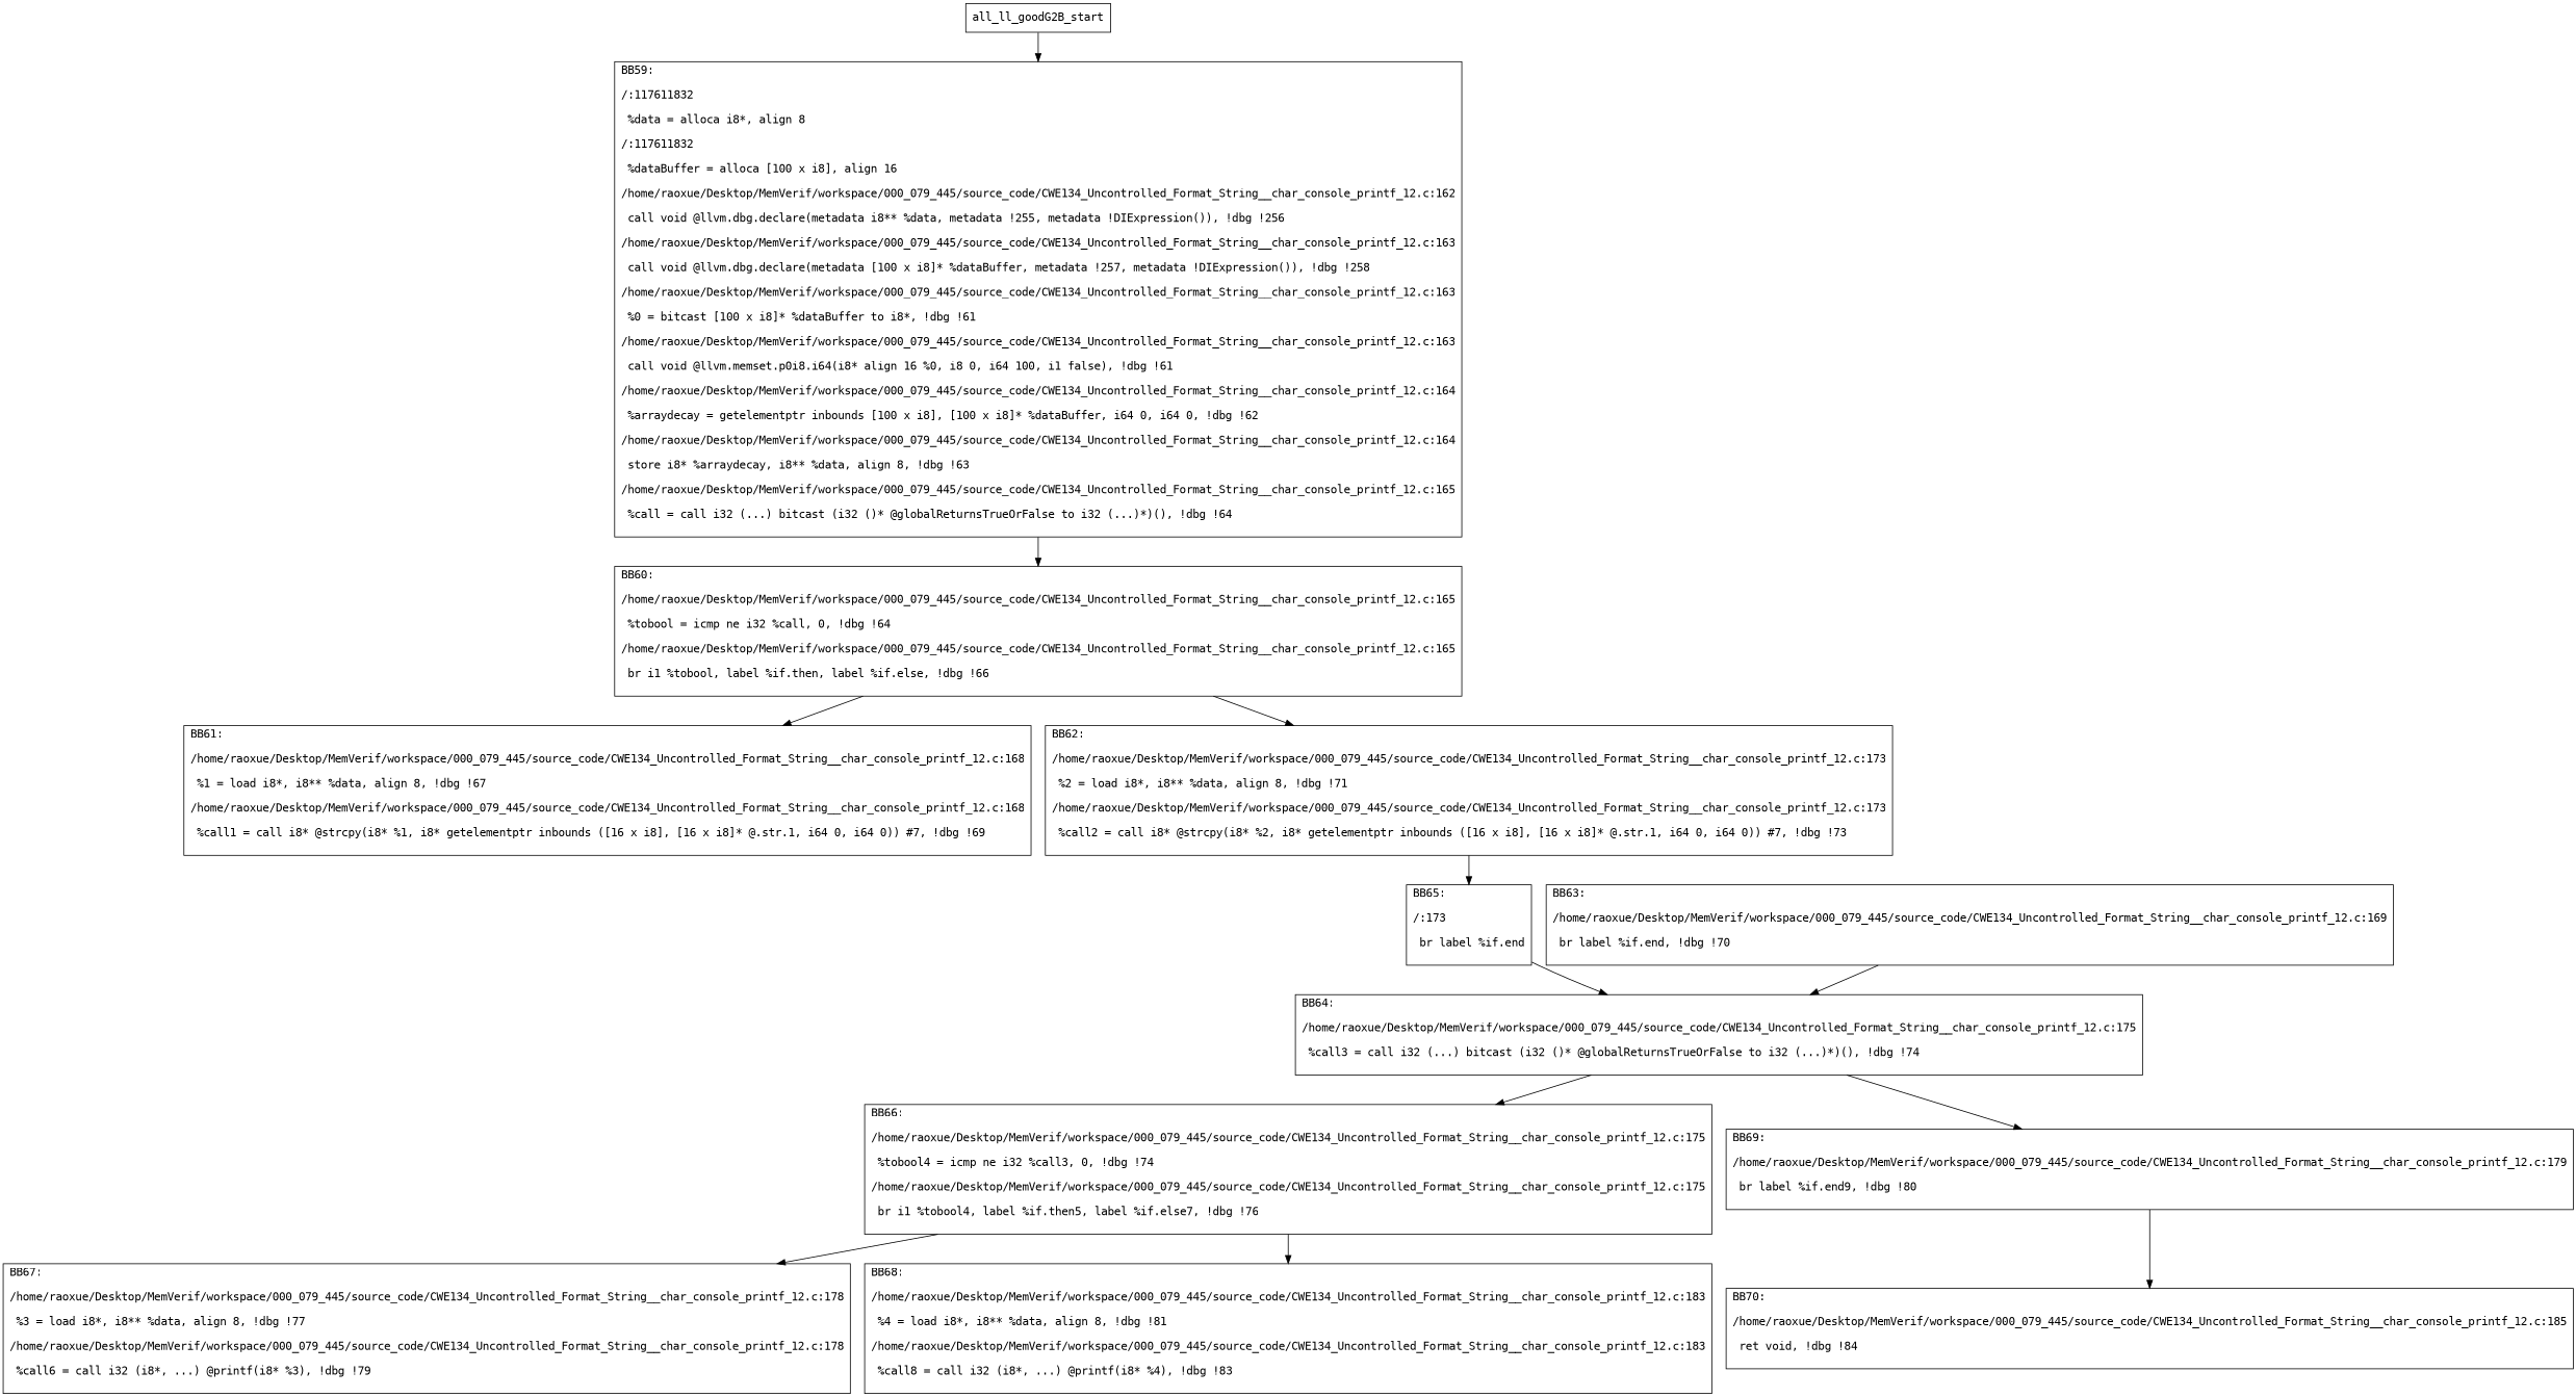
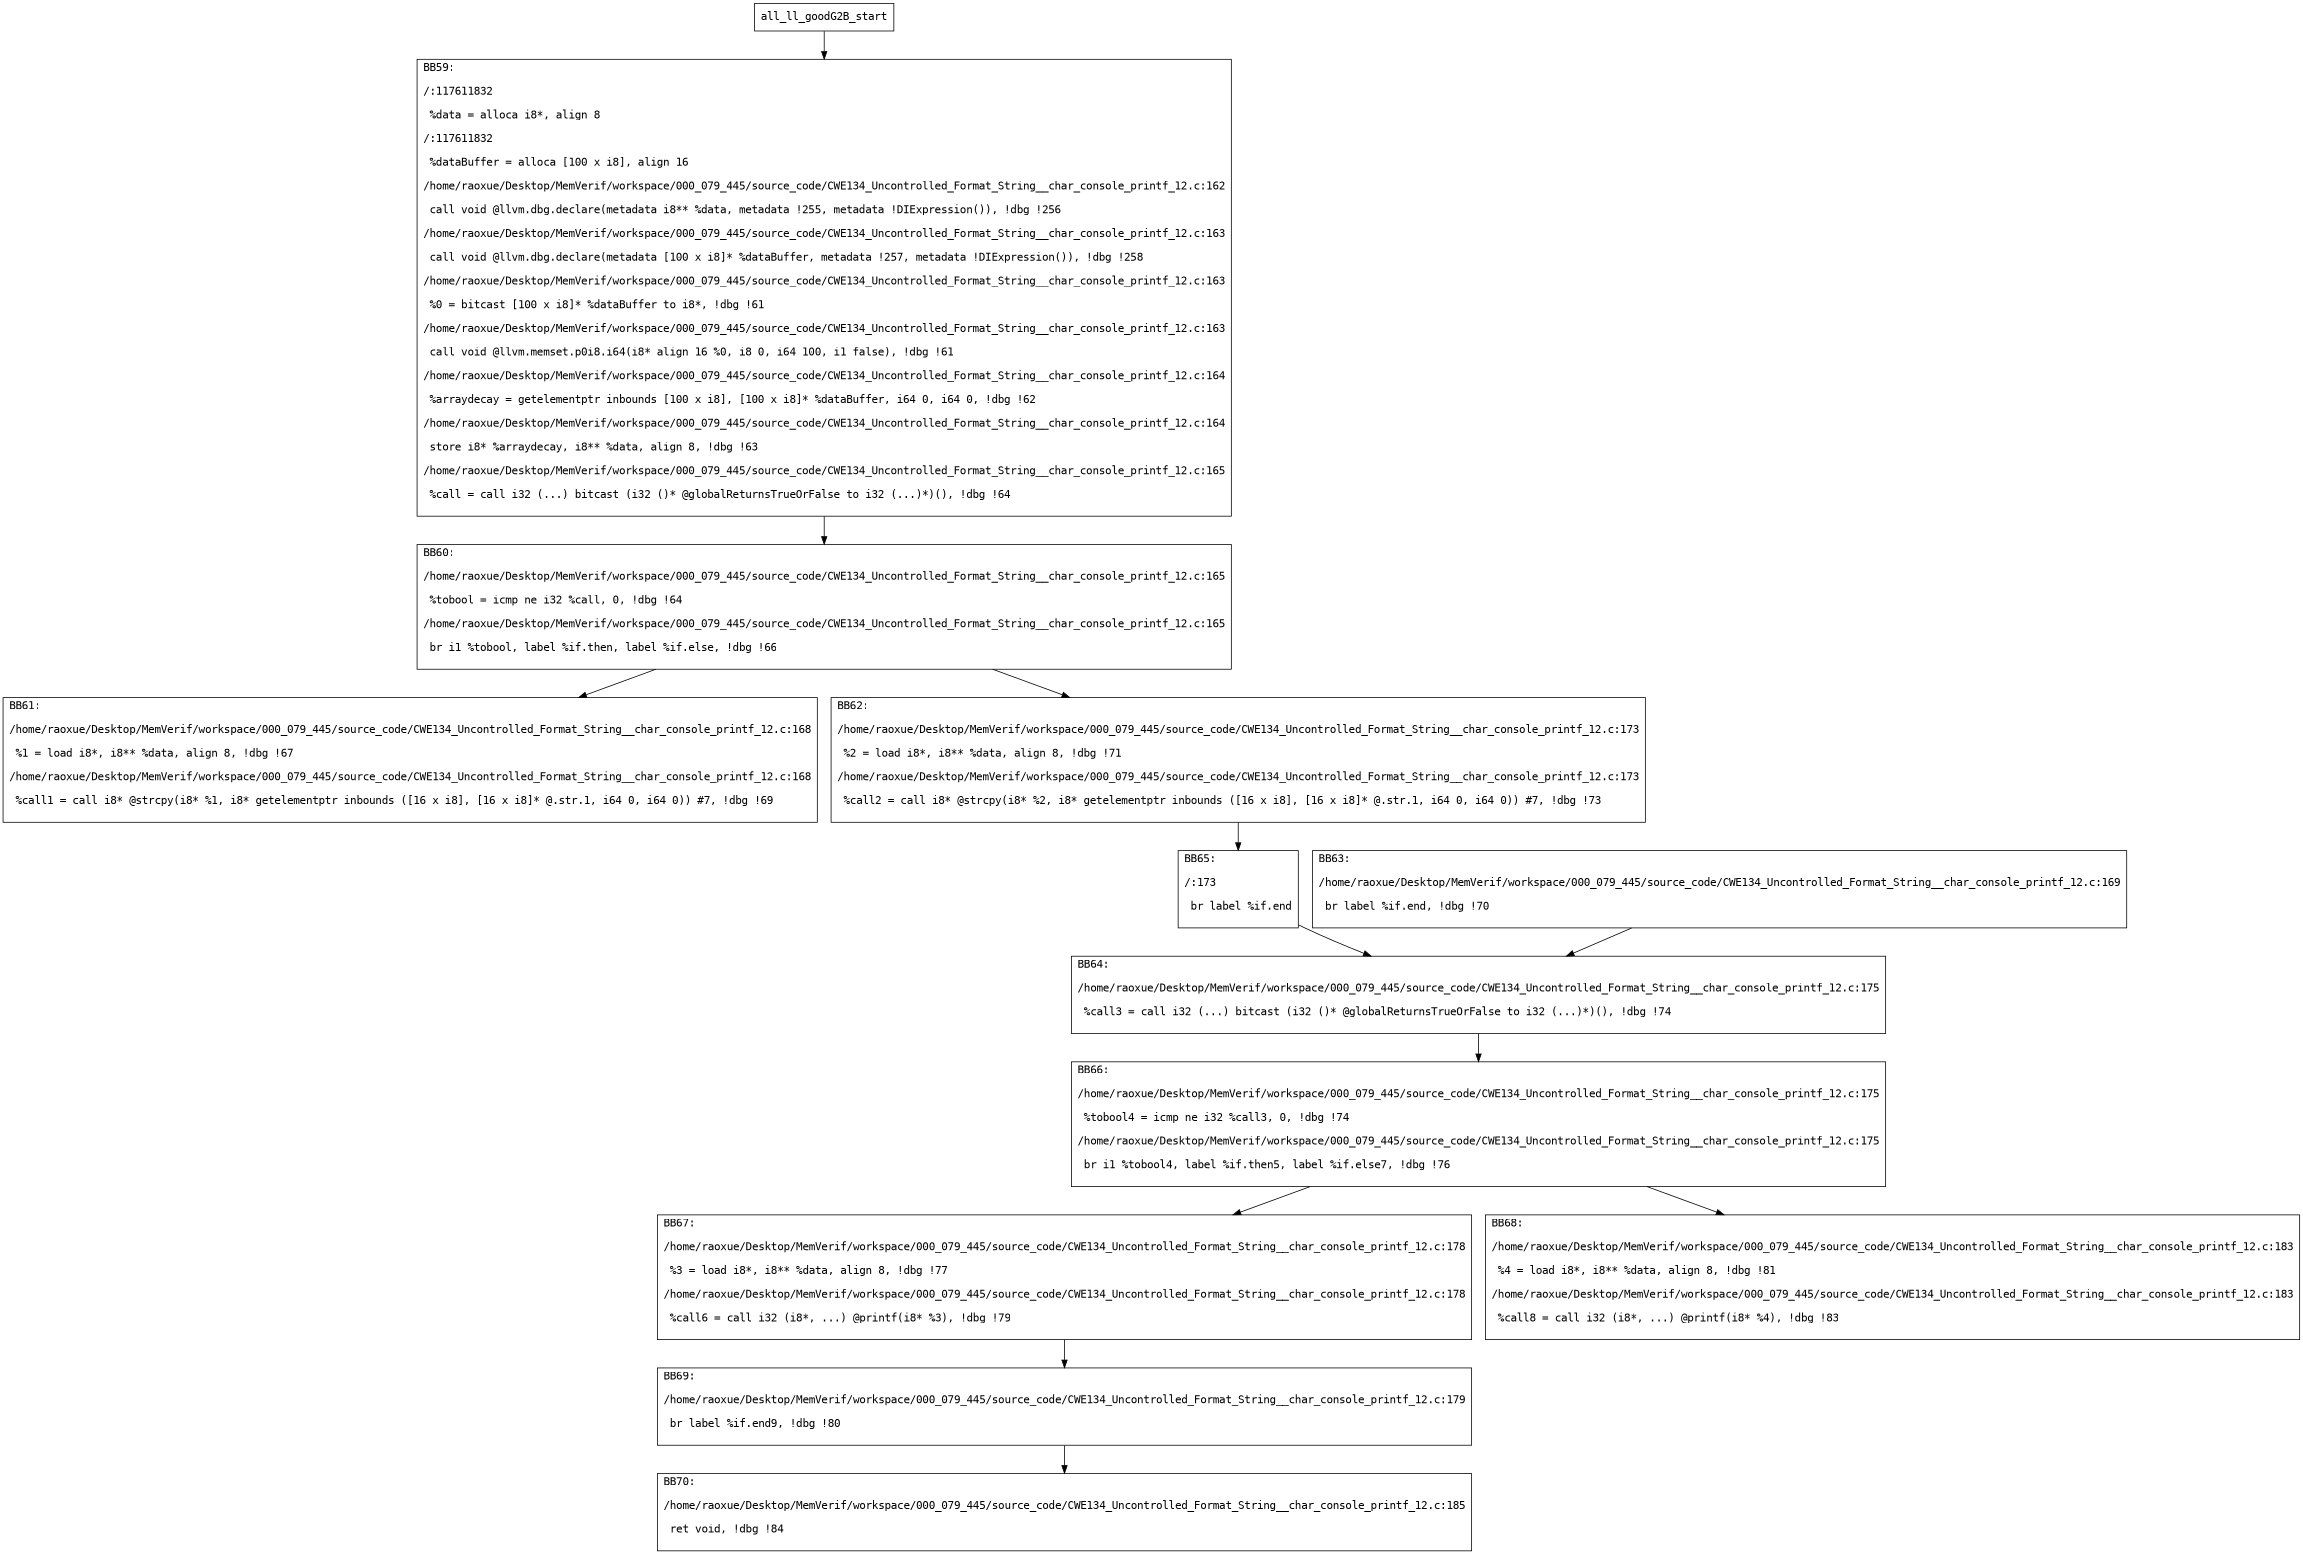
  digraph {
    fontname="DejaVu Sans Mono"
    node [fontname="DejaVu Sans Mono" shape=record]
    edge [fontname="DejaVu Sans Mono"]
    n1 [label="{all_ll_goodG2B_start}"]
    n2 [label="{BB59:\l\l/:117611832\l\n  %data = alloca i8*, align 8\l\n/:117611832\l\n  %dataBuffer = alloca [100 x i8], align 16\l\n/home/raoxue/Desktop/MemVerif/workspace/000_079_445/source_code/CWE134_Uncontrolled_Format_String__char_console_printf_12.c:162\l\n  call void @llvm.dbg.declare(metadata i8** %data, metadata !255, metadata !DIExpression()), !dbg !256\l\n/home/raoxue/Desktop/MemVerif/workspace/000_079_445/source_code/CWE134_Uncontrolled_Format_String__char_console_printf_12.c:163\l\n  call void @llvm.dbg.declare(metadata [100 x i8]* %dataBuffer, metadata !257, metadata !DIExpression()), !dbg !258\l\n/home/raoxue/Desktop/MemVerif/workspace/000_079_445/source_code/CWE134_Uncontrolled_Format_String__char_console_printf_12.c:163\l\n  %0 = bitcast [100 x i8]* %dataBuffer to i8*, !dbg !61\l\n/home/raoxue/Desktop/MemVerif/workspace/000_079_445/source_code/CWE134_Uncontrolled_Format_String__char_console_printf_12.c:163\l\n  call void @llvm.memset.p0i8.i64(i8* align 16 %0, i8 0, i64 100, i1 false), !dbg !61\l\n/home/raoxue/Desktop/MemVerif/workspace/000_079_445/source_code/CWE134_Uncontrolled_Format_String__char_console_printf_12.c:164\l\n  %arraydecay = getelementptr inbounds [100 x i8], [100 x i8]* %dataBuffer, i64 0, i64 0, !dbg !62\l\n/home/raoxue/Desktop/MemVerif/workspace/000_079_445/source_code/CWE134_Uncontrolled_Format_String__char_console_printf_12.c:164\l\n  store i8* %arraydecay, i8** %data, align 8, !dbg !63\l\n/home/raoxue/Desktop/MemVerif/workspace/000_079_445/source_code/CWE134_Uncontrolled_Format_String__char_console_printf_12.c:165\l\n  %call = call i32 (...) bitcast (i32 ()* @globalReturnsTrueOrFalse to i32 (...)*)(), !dbg !64\l\n}"]
    n3 [label="{BB60:\l\l/home/raoxue/Desktop/MemVerif/workspace/000_079_445/source_code/CWE134_Uncontrolled_Format_String__char_console_printf_12.c:165\l\n  %tobool = icmp ne i32 %call, 0, !dbg !64\l\n/home/raoxue/Desktop/MemVerif/workspace/000_079_445/source_code/CWE134_Uncontrolled_Format_String__char_console_printf_12.c:165\l\n  br i1 %tobool, label %if.then, label %if.else, !dbg !66\l\n}"]
    n4 [label="{BB61:\l\l/home/raoxue/Desktop/MemVerif/workspace/000_079_445/source_code/CWE134_Uncontrolled_Format_String__char_console_printf_12.c:168\l\n  %1 = load i8*, i8** %data, align 8, !dbg !67\l\n/home/raoxue/Desktop/MemVerif/workspace/000_079_445/source_code/CWE134_Uncontrolled_Format_String__char_console_printf_12.c:168\l\n  %call1 = call i8* @strcpy(i8* %1, i8* getelementptr inbounds ([16 x i8], [16 x i8]* @.str.1, i64 0, i64 0)) #7, !dbg !69\l\n}"]
    n5 [label="{BB62:\l\l/home/raoxue/Desktop/MemVerif/workspace/000_079_445/source_code/CWE134_Uncontrolled_Format_String__char_console_printf_12.c:173\l\n  %2 = load i8*, i8** %data, align 8, !dbg !71\l\n/home/raoxue/Desktop/MemVerif/workspace/000_079_445/source_code/CWE134_Uncontrolled_Format_String__char_console_printf_12.c:173\l\n  %call2 = call i8* @strcpy(i8* %2, i8* getelementptr inbounds ([16 x i8], [16 x i8]* @.str.1, i64 0, i64 0)) #7, !dbg !73\l\n}"]
    n6 [label="{BB65:\l\l/:173\l\n  br label %if.end\l\n}"]
    n7 [label="{BB63:\l\l/home/raoxue/Desktop/MemVerif/workspace/000_079_445/source_code/CWE134_Uncontrolled_Format_String__char_console_printf_12.c:169\l\n  br label %if.end, !dbg !70\l\n}"]
    n8 [label="{BB64:\l\l/home/raoxue/Desktop/MemVerif/workspace/000_079_445/source_code/CWE134_Uncontrolled_Format_String__char_console_printf_12.c:175\l\n  %call3 = call i32 (...) bitcast (i32 ()* @globalReturnsTrueOrFalse to i32 (...)*)(), !dbg !74\l\n}"]
    n9 [label="{BB66:\l\l/home/raoxue/Desktop/MemVerif/workspace/000_079_445/source_code/CWE134_Uncontrolled_Format_String__char_console_printf_12.c:175\l\n  %tobool4 = icmp ne i32 %call3, 0, !dbg !74\l\n/home/raoxue/Desktop/MemVerif/workspace/000_079_445/source_code/CWE134_Uncontrolled_Format_String__char_console_printf_12.c:175\l\n  br i1 %tobool4, label %if.then5, label %if.else7, !dbg !76\l\n}"]
    n10 [label="{BB67:\l\l/home/raoxue/Desktop/MemVerif/workspace/000_079_445/source_code/CWE134_Uncontrolled_Format_String__char_console_printf_12.c:178\l\n  %3 = load i8*, i8** %data, align 8, !dbg !77\l\n/home/raoxue/Desktop/MemVerif/workspace/000_079_445/source_code/CWE134_Uncontrolled_Format_String__char_console_printf_12.c:178\l\n  %call6 = call i32 (i8*, ...) @printf(i8* %3), !dbg !79\l\n}"]
    n11 [label="{BB68:\l\l/home/raoxue/Desktop/MemVerif/workspace/000_079_445/source_code/CWE134_Uncontrolled_Format_String__char_console_printf_12.c:183\l\n  %4 = load i8*, i8** %data, align 8, !dbg !81\l\n/home/raoxue/Desktop/MemVerif/workspace/000_079_445/source_code/CWE134_Uncontrolled_Format_String__char_console_printf_12.c:183\l\n  %call8 = call i32 (i8*, ...) @printf(i8* %4), !dbg !83\l\n}"]
    n12 [label="{BB69:\l\l/home/raoxue/Desktop/MemVerif/workspace/000_079_445/source_code/CWE134_Uncontrolled_Format_String__char_console_printf_12.c:179\l\n  br label %if.end9, !dbg !80\l\n}"]
    n13 [label="{BB70:\l\l/home/raoxue/Desktop/MemVerif/workspace/000_079_445/source_code/CWE134_Uncontrolled_Format_String__char_console_printf_12.c:185\l\n  ret void, !dbg !84\l\n}"]
    n1 -> n2
    n2 -> n3
    n3 -> n4
    n3 -> n5
    n5 -> n6
    n6 -> n8
    n7 -> n8
    n8 -> n9
    n9 -> n10
    n9 -> n11
-   n8 -> n12
+   n10 -> n12
    n12 -> n13
  }
